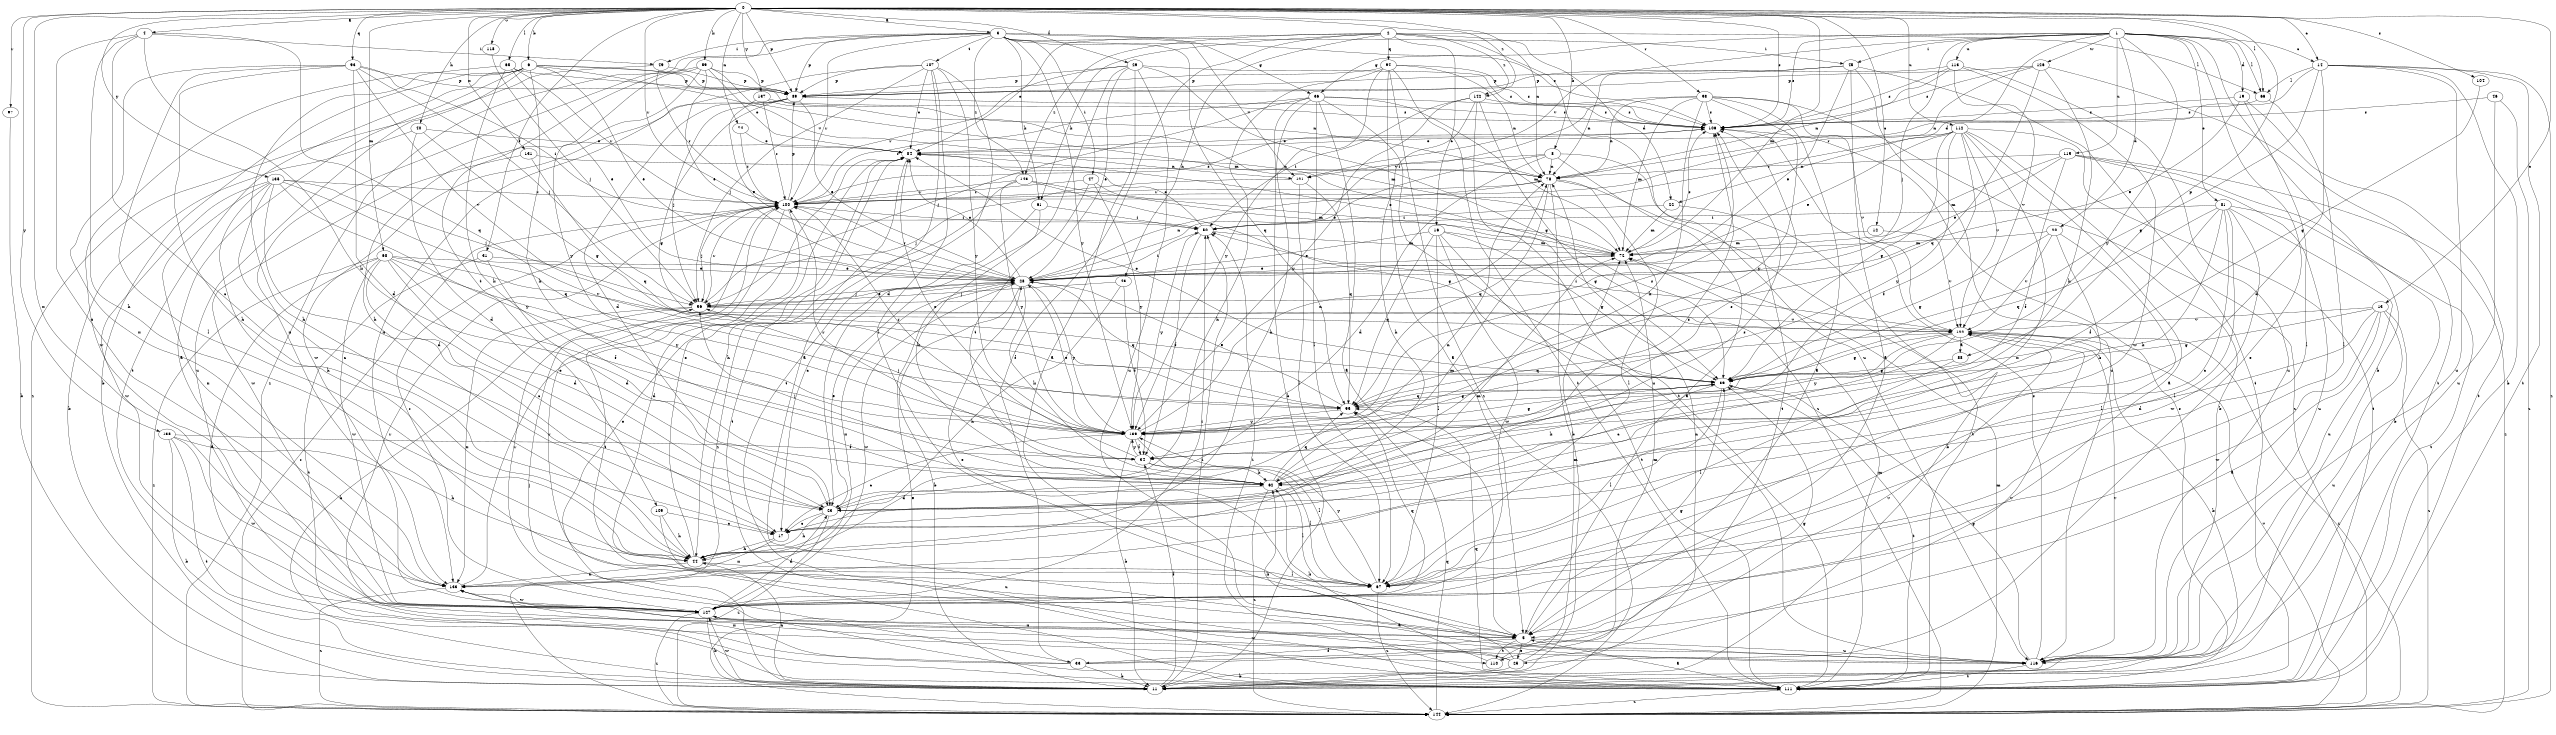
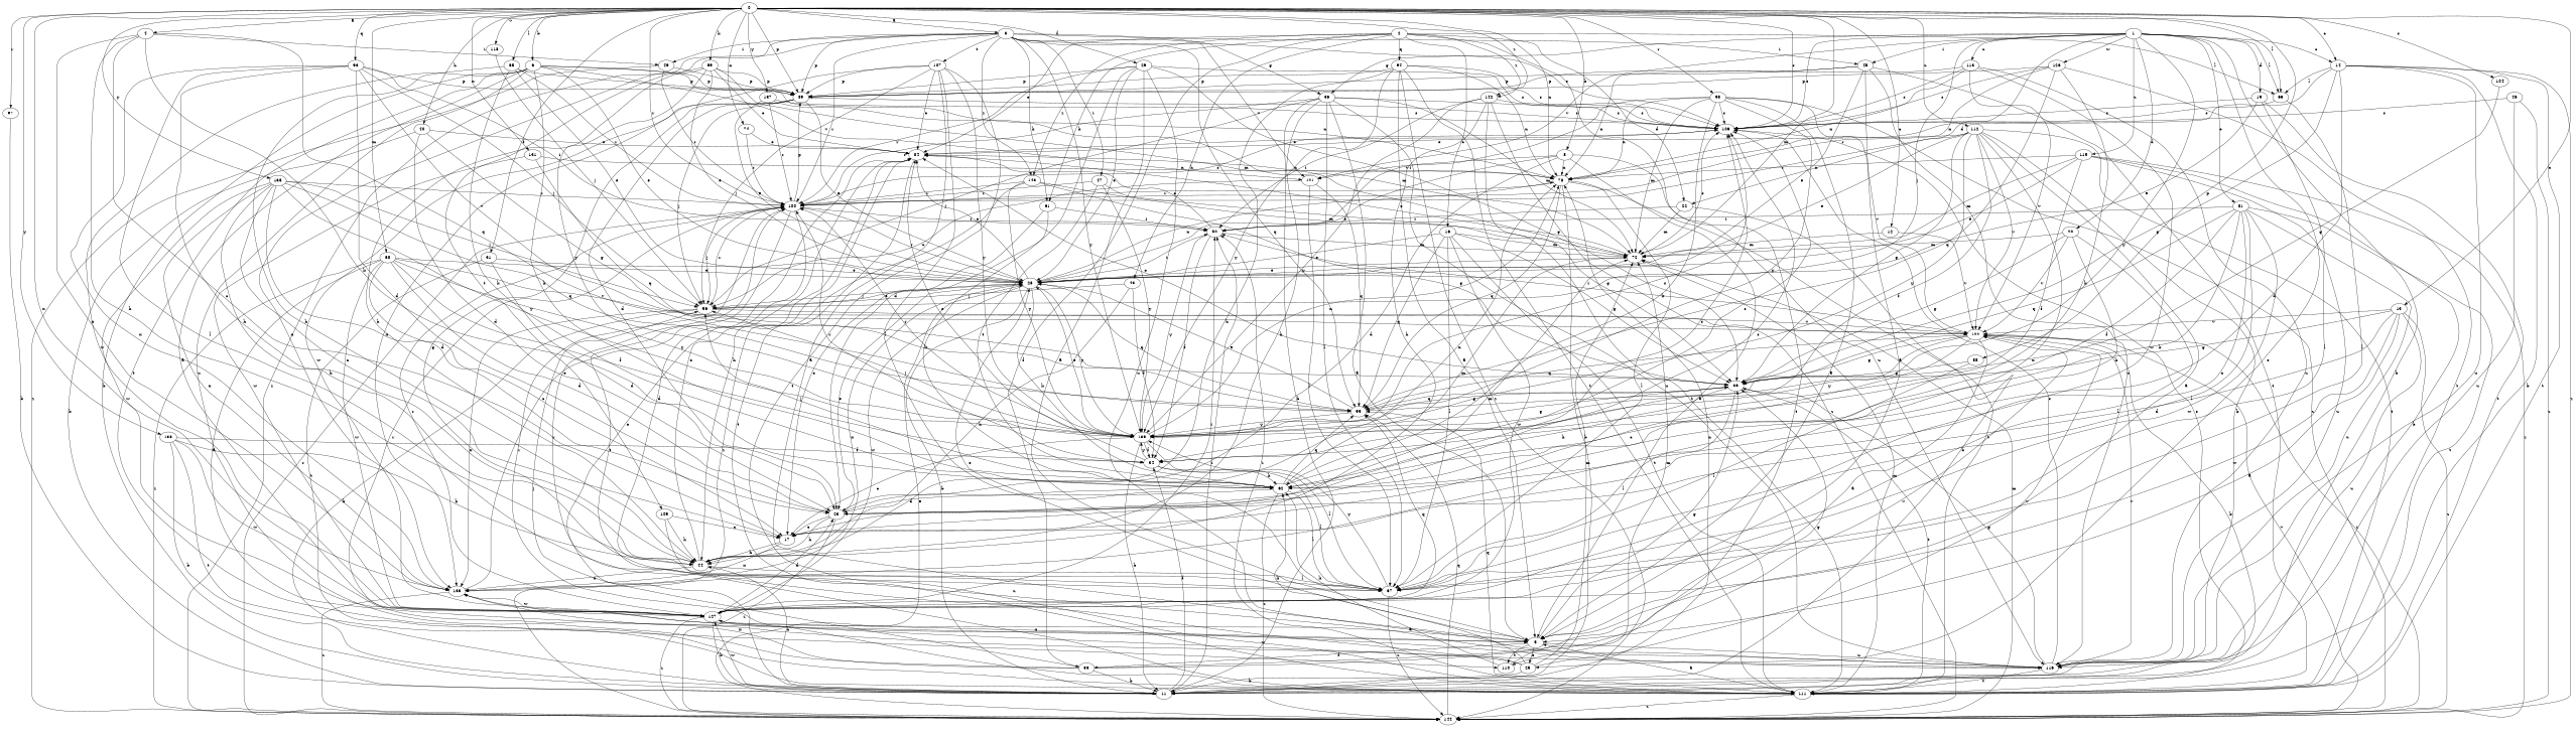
  strict digraph {
    0
    3
    4
    6
    8
    12
    13
    14
    29
    31
    40
    59
    65
    66
    68
    72
    74
    78
    88
    89
    93
    97
    98
    100
    104
    106
    112
    118
    131
    133
    135
    137
    138
    142
    36
    45
    121
    139
    61
    143
    47
    49
    95
    107
    109
    144
    17
    44
    62
    11
    116
    5
    28
    110
    127
    23
    122
    39
    111
    84
    67
    34
    56
    50
    1
    19
    20
    22
    25
    81
    113
    115
    126
    2
    16
    33
    43
    94
    46
    0 -> 3 [label=a]
    0 -> 4 [label=a]
    0 -> 6 [label=b]
    0 -> 8 [label=b]
    0 -> 12 [label=c]
    0 -> 13 [label=c]
    0 -> 14 [label=c]
    0 -> 29 [label=f]
    0 -> 31 [label=f]
    0 -> 40 [label=h]
    0 -> 59 [label=k]
    0 -> 65 [label=l]
    0 -> 66 [label=l]
    0 -> 68 [label=m]
    0 -> 72 [label=m]
    0 -> 74 [label=n]
    0 -> 78 [label=n]
    0 -> 88 [label=p]
    0 -> 89 [label=p]
    0 -> 93 [label=q]
    0 -> 97 [label=r]
    0 -> 98 [label=r]
    0 -> 100 [label=r]
    0 -> 104 [label=s]
    0 -> 106 [label=s]
    0 -> 112 [label=u]
    0 -> 118 [label=v]
    0 -> 131 [label=x]
    0 -> 133 [label=x]
    0 -> 135 [label=y]
    0 -> 137 [label=y]
    0 -> 138 [label=y]
    0 -> 142 [label=z]
    3 -> 89 [label=p]
    3 -> 100 [label=r]
    3 -> 106 [label=s]
    3 -> 36 [label=g]
    3 -> 45 [label=i]
    3 -> 121 [label=v]
    3 -> 139 [label=y]
    3 -> 61 [label=k]
    3 -> 143 [label=z]
    3 -> 47 [label=i]
    3 -> 49 [label=i]
    3 -> 95 [label=q]
    3 -> 107 [label=t]
    3 -> 109 [label=t]
    3 -> 144 [label=z]
    4 -> 133 [label=x]
    4 -> 49 [label=i]
    4 -> 95 [label=q]
    4 -> 17 [label=c]
    4 -> 44 [label=h]
    4 -> 62 [label=k]
    6 -> 78 [label=n]
    6 -> 89 [label=p]
    6 -> 121 [label=v]
    6 -> 62 [label=k]
    6 -> 11 [label=b]
    6 -> 116 [label=u]
    6 -> 5 [label=a]
    6 -> 28 [label=e]
    6 -> 110 [label=t]
    6 -> 127 [label=w]
    8 -> 78 [label=n]
    8 -> 121 [label=v]
    8 -> 5 [label=a]
    8 -> 28 [label=e]
    8 -> 110 [label=t]
    8 -> 23 [label=d]
    12 -> 72 [label=m]
    12 -> 122 [label=v]
    13 -> 144 [label=z]
    13 -> 116 [label=u]
    13 -> 5 [label=a]
    13 -> 127 [label=w]
    13 -> 23 [label=d]
    13 -> 122 [label=v]
    13 -> 39 [label=g]
    14 -> 66 [label=l]
    14 -> 78 [label=n]
    14 -> 144 [label=z]
    14 -> 11 [label=b]
    14 -> 116 [label=u]
    14 -> 23 [label=d]
    14 -> 39 [label=g]
    14 -> 111 [label=t]
    29 -> 89 [label=p]
    29 -> 100 [label=r]
    29 -> 106 [label=s]
    29 -> 116 [label=u]
    29 -> 5 [label=a]
    29 -> 28 [label=e]
    29 -> 23 [label=d]
    29 -> 39 [label=g]
    31 -> 28 [label=e]
    31 -> 23 [label=d]
    31 -> 111 [label=t]
    40 -> 11 [label=b]
    40 -> 23 [label=d]
    40 -> 39 [label=g]
    40 -> 84 [label=o]
    59 -> 72 [label=m]
    59 -> 89 [label=p]
    59 -> 133 [label=x]
    59 -> 139 [label=y]
    59 -> 44 [label=h]
    59 -> 28 [label=e]
    59 -> 84 [label=o]
    65 -> 89 [label=p]
    65 -> 100 [label=r]
    65 -> 44 [label=h]
    65 -> 62 [label=k]
    65 -> 28 [label=e]
    66 -> 106 [label=s]
    66 -> 67 [label=l]
    68 -> 139 [label=y]
    68 -> 144 [label=z]
    68 -> 17 [label=c]
    68 -> 5 [label=a]
    68 -> 28 [label=e]
    68 -> 127 [label=w]
    68 -> 23 [label=d]
    68 -> 122 [label=v]
    68 -> 34 [label=f]
    72 -> 106 [label=s]
    72 -> 28 [label=e]
    72 -> 84 [label=o]
    74 -> 100 [label=r]
    74 -> 84 [label=o]
    78 -> 100 [label=r]
    78 -> 95 [label=q]
    78 -> 11 [label=b]
    78 -> 111 [label=t]
    78 -> 67 [label=l]
    88 -> 39 [label=g]
    88 -> 67 [label=l]
    89 -> 106 [label=s]
    89 -> 28 [label=e]
    89 -> 127 [label=w]
    89 -> 23 [label=d]
-   89 -> 39 [label=g]
+   89 -> 67 [label=g]
    89 -> 56 [label=j]
    93 -> 89 [label=p]
    93 -> 133 [label=x]
    93 -> 44 [label=h]
    93 -> 23 [label=d]
    93 -> 122 [label=v]
    93 -> 67 [label=l]
    93 -> 56 [label=j]
    93 -> 50 [label=i]
    97 -> 11 [label=b]
    98 -> 72 [label=m]
    98 -> 78 [label=n]
    98 -> 106 [label=s]
    98 -> 139 [label=y]
    98 -> 144 [label=z]
    98 -> 62 [label=k]
    98 -> 5 [label=a]
    98 -> 122 [label=v]
    98 -> 50 [label=i]
    100 -> 89 [label=p]
    100 -> 106 [label=s]
    100 -> 111 [label=t]
    100 -> 67 [label=d]
    100 -> 56 [label=j]
    100 -> 50 [label=i]
    104 -> 39 [label=g]
    106 -> 84 [label=o]
    112 -> 100 [label=r]
    112 -> 133 [label=x]
    112 -> 139 [label=y]
    112 -> 11 [label=b]
    112 -> 5 [label=a]
    112 -> 28 [label=e]
    112 -> 122 [label=v]
    112 -> 39 [label=g]
    112 -> 111 [label=t]
    112 -> 84 [label=o]
    112 -> 34 [label=f]
    118 -> 56 [label=j]
    131 -> 78 [label=n]
    131 -> 95 [label=q]
    131 -> 127 [label=w]
    133 -> 144 [label=z]
    133 -> 127 [label=w]
    133 -> 84 [label=o]
    135 -> 100 [label=r]
    135 -> 133 [label=x]
    135 -> 139 [label=y]
    135 -> 95 [label=q]
    135 -> 17 [label=c]
    135 -> 44 [label=h]
    135 -> 127 [label=w]
    135 -> 23 [label=d]
    135 -> 56 [label=j]
    137 -> 72 [label=m]
    137 -> 100 [label=r]
    137 -> 106 [label=s]
    137 -> 28 [label=e]
    138 -> 44 [label=h]
    138 -> 11 [label=b]
    138 -> 127 [label=w]
    138 -> 111 [label=t]
    138 -> 34 [label=f]
    142 -> 106 [label=s]
    142 -> 139 [label=y]
    142 -> 144 [label=z]
    142 -> 44 [label=h]
    142 -> 111 [label=t]
    142 -> 50 [label=i]
    36 -> 72 [label=m]
    36 -> 100 [label=r]
    36 -> 106 [label=s]
    36 -> 44 [label=h]
    36 -> 11 [label=b]
    36 -> 116 [label=u]
    36 -> 5 [label=a]
    36 -> 67 [label=l]
    36 -> 56 [label=j]
    45 -> 78 [label=n]
    45 -> 89 [label=p]
    45 -> 116 [label=u]
    45 -> 5 [label=a]
    45 -> 28 [label=e]
    45 -> 111 [label=t]
    121 -> 95 [label=q]
    121 -> 67 [label=l]
-   121 -> 56 [label=j]
+   121 -> 56 [label=u]
    139 -> 78 [label=n]
    139 -> 100 [label=r]
    139 -> 106 [label=s]
    139 -> 17 [label=c]
    139 -> 11 [label=b]
    139 -> 28 [label=e]
    139 -> 39 [label=g]
    139 -> 67 [label=l]
    139 -> 34 [label=f]
    139 -> 56 [label=j]
    61 -> 17 [label=c]
    61 -> 62 [label=k]
    61 -> 50 [label=i]
    143 -> 72 [label=m]
    143 -> 100 [label=r]
    143 -> 139 [label=y]
    143 -> 144 [label=z]
    143 -> 39 [label=g]
    47 -> 100 [label=r]
    47 -> 139 [label=y]
    47 -> 62 [label=t]
    47 -> 39 [label=g]
    49 -> 89 [label=p]
    49 -> 100 [label=r]
    49 -> 144 [label=z]
    95 -> 139 [label=y]
    95 -> 28 [label=e]
    95 -> 39 [label=g]
    107 -> 89 [label=p]
    107 -> 133 [label=x]
    107 -> 139 [label=y]
    107 -> 5 [label=a]
    107 -> 111 [label=t]
    107 -> 84 [label=o]
    107 -> 67 [label=l]
    107 -> 56 [label=j]
    109 -> 17 [label=c]
    109 -> 44 [label=h]
    109 -> 116 [label=u]
    144 -> 72 [label=m]
    144 -> 100 [label=r]
    144 -> 95 [label=q]
    144 -> 28 [label=e]
    144 -> 122 [label=v]
    17 -> 72 [label=m]
    17 -> 106 [label=s]
    17 -> 133 [label=x]
    17 -> 44 [label=h]
    44 -> 133 [label=x]
    44 -> 84 [label=o]
    44 -> 67 [label=l]
    62 -> 72 [label=m]
    62 -> 106 [label=s]
    62 -> 95 [label=q]
    62 -> 144 [label=z]
    62 -> 23 [label=d]
    62 -> 67 [label=l]
    62 -> 56 [label=j]
    11 -> 78 [label=n]
    11 -> 44 [label=h]
    11 -> 127 [label=w]
    11 -> 84 [label=o]
    11 -> 34 [label=f]
    11 -> 50 [label=i]
    116 -> 106 [label=s]
    116 -> 133 [label=x]
    116 -> 122 [label=v]
    116 -> 39 [label=g]
    116 -> 111 [label=t]
    5 -> 116 [label=u]
    5 -> 28 [label=e]
    5 -> 110 [label=t]
    5 -> 39 [label=g]
    5 -> 25 [label=e]
    5 -> 33 [label=f]
    28 -> 78 [label=n]
    28 -> 100 [label=r]
    28 -> 133 [label=x]
    28 -> 139 [label=y]
    28 -> 95 [label=q]
    28 -> 62 [label=k]
    28 -> 11 [label=b]
    28 -> 127 [label=w]
    28 -> 84 [label=o]
    28 -> 56 [label=j]
    28 -> 50 [label=i]
    110 -> 72 [label=m]
    110 -> 62 [label=k]
    127 -> 100 [label=r]
    127 -> 95 [label=q]
    127 -> 144 [label=z]
    127 -> 11 [label=b]
    127 -> 5 [label=a]
    127 -> 23 [label=d]
    127 -> 50 [label=i]
    23 -> 78 [label=n]
    23 -> 106 [label=s]
    23 -> 144 [label=z]
    23 -> 17 [label=c]
    23 -> 44 [label=h]
    23 -> 28 [label=e]
    122 -> 139 [label=y]
    122 -> 95 [label=q]
    122 -> 144 [label=z]
    122 -> 17 [label=c]
    122 -> 11 [label=b]
-   122 -> 88 [label=a]
+   122 -> 5 [label=a]
    122 -> 39 [label=g]
    122 -> 50 [label=i]
    39 -> 95 [label=q]
    39 -> 62 [label=k]
    39 -> 111 [label=t]
    39 -> 84 [label=o]
    39 -> 67 [label=l]
    111 -> 72 [label=m]
    111 -> 100 [label=r]
    111 -> 106 [label=s]
    111 -> 95 [label=q]
    111 -> 144 [label=z]
    111 -> 5 [label=a]
    111 -> 50 [label=i]
    84 -> 78 [label=n]
    84 -> 44 [label=h]
    84 -> 111 [label=t]
    67 -> 139 [label=y]
    67 -> 144 [label=z]
    34 -> 100 [label=r]
    34 -> 139 [label=y]
    34 -> 62 [label=k]
    34 -> 84 [label=o]
    34 -> 67 [label=l]
    56 -> 100 [label=r]
    56 -> 133 [label=x]
    56 -> 11 [label=b]
    56 -> 28 [label=e]
    56 -> 122 [label=v]
    50 -> 72 [label=m]
    50 -> 139 [label=y]
    50 -> 84 [label=o]
    50 -> 34 [label=f]
    1 -> 14 [label=c]
    1 -> 66 [label=l]
    1 -> 106 [label=s]
    1 -> 36 [label=g]
    1 -> 45 [label=i]
    1 -> 121 [label=v]
    1 -> 139 [label=y]
    1 -> 11 [label=b]
    1 -> 56 [label=j]
    1 -> 19 [label=d]
    1 -> 20 [label=d]
    1 -> 22 [label=d]
    1 -> 25 [label=e]
    1 -> 81 [label=o]
    1 -> 113 [label=u]
    1 -> 115 [label=u]
    1 -> 126 [label=w]
    19 -> 106 [label=s]
    19 -> 28 [label=e]
    19 -> 111 [label=t]
    19 -> 67 [label=l]
    20 -> 72 [label=m]
    20 -> 62 [label=k]
    20 -> 122 [label=v]
    20 -> 39 [label=g]
    20 -> 67 [label=l]
    22 -> 72 [label=m]
    22 -> 11 [label=b]
    22 -> 50 [label=i]
    25 -> 72 [label=m]
    25 -> 100 [label=r]
    25 -> 62 [label=k]
    25 -> 11 [label=b]
    25 -> 127 [label=w]
    25 -> 122 [label=v]
    81 -> 95 [label=q]
    81 -> 17 [label=c]
    81 -> 62 [label=k]
    81 -> 116 [label=u]
    81 -> 127 [label=w]
    81 -> 111 [label=t]
    81 -> 67 [label=l]
    81 -> 34 [label=f]
    81 -> 50 [label=i]
    113 -> 78 [label=n]
    113 -> 89 [label=p]
    113 -> 106 [label=s]
    113 -> 116 [label=u]
    113 -> 127 [label=w]
    113 -> 122 [label=v]
    115 -> 72 [label=m]
    115 -> 78 [label=n]
    115 -> 144 [label=z]
    115 -> 11 [label=b]
    115 -> 116 [label=u]
    115 -> 28 [label=e]
    115 -> 34 [label=f]
    126 -> 89 [label=p]
    126 -> 100 [label=r]
    126 -> 106 [label=s]
    126 -> 95 [label=q]
    126 -> 62 [label=k]
    126 -> 111 [label=t]
    2 -> 66 [label=l]
    2 -> 142 [label=z]
    2 -> 61 [label=k]
    2 -> 143 [label=z]
    2 -> 116 [label=u]
    2 -> 84 [label=o]
    2 -> 22 [label=d]
    2 -> 16 [label=c]
    2 -> 33 [label=f]
    2 -> 43 [label=h]
    2 -> 94 [label=q]
    16 -> 72 [label=m]
    16 -> 95 [label=q]
    16 -> 28 [label=e]
    16 -> 127 [label=w]
    16 -> 39 [label=g]
    16 -> 111 [label=t]
    16 -> 67 [label=l]
    33 -> 100 [label=r]
    33 -> 133 [label=x]
    33 -> 11 [label=b]
    33 -> 122 [label=v]
    33 -> 39 [label=g]
    33 -> 56 [label=j]
    43 -> 44 [label=h]
    43 -> 34 [label=f]
    43 -> 56 [label=j]
    94 -> 78 [label=n]
    94 -> 89 [label=p]
    94 -> 106 [label=s]
    94 -> 139 [label=y]
    94 -> 144 [label=z]
    94 -> 44 [label=h]
    94 -> 5 [label=a]
    94 -> 111 [label=t]
    46 -> 106 [label=s]
    46 -> 144 [label=z]
    46 -> 116 [label=u]
  }
